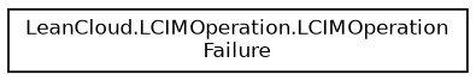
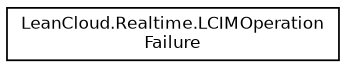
  digraph {
    rankdir=LR
-   n1 [color=black fillcolor=white fontname=Helvetica fontsize=10 height=0.2 label="LeanCloud.LCIMOperation.LCIMOperation\lFailure" shape=record style=filled width=0.4]
+   n1 [color=black fillcolor=white fontname=Helvetica fontsize=10 height=0.2 label="LeanCloud.Realtime.LCIMOperation\lFailure" shape=record style=filled width=0.4]
  }
